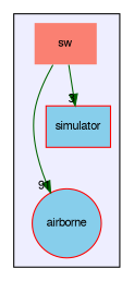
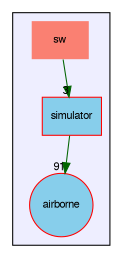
  digraph {
    compound=true
    node [fillcolor=skyblue fontname=FreeSans fontsize=10 style=filled color=red]
    edge [color=darkgreen labeldistance=1.5 labelfontname=FreeSans labelfontsize=10]
    n1 [fillcolor=salmon label=sw shape=plaintext color=""]
    n2 [label=airborne shape=circle]
    n3 [label=simulator shape=box]
    subgraph cluster_1 {
      bgcolor="#eeeeff"
      pencolor=black
      n1
      n2
      n3
    }
    n1 -> n3 [headlabel=3]
-   n1 -> n2 [headlabel=91]
+   n3 -> n2 [headlabel=91]
  }
